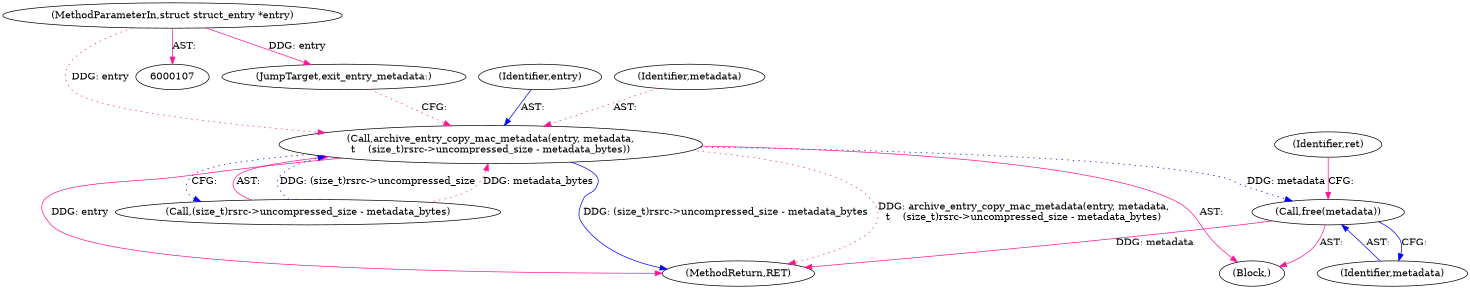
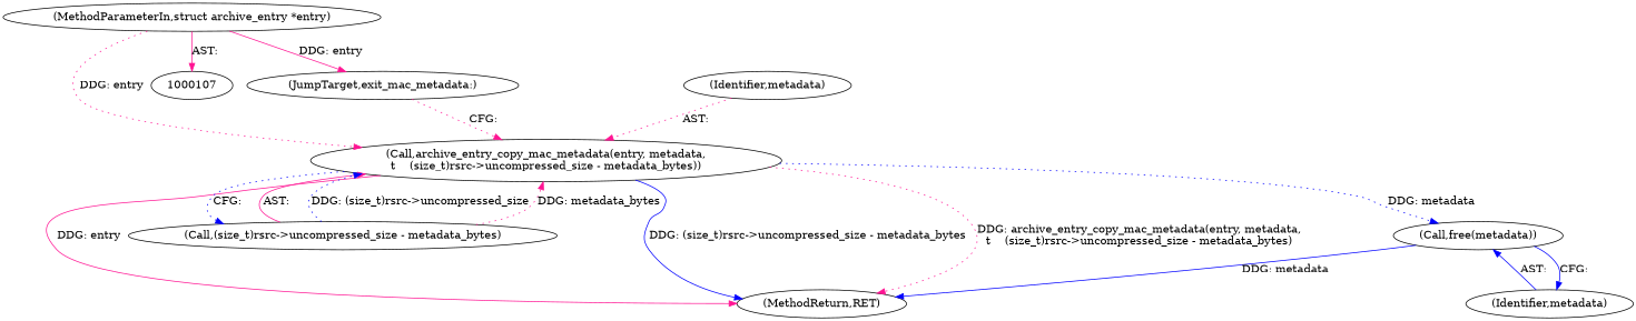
  digraph {
    edge [color=deeppink style=solid]
-   n1 [label="(MethodParameterIn,struct struct_entry *entry)"]
+   n1 [label="(MethodParameterIn,struct archive_entry *entry)"]
    n2 [label="(Call,archive_entry_copy_mac_metadata(entry, metadata,\n\t    (size_t)rsrc->uncompressed_size - metadata_bytes))"]
-   1000107 [label=6000107]
-   n4 [label="(JumpTarget,exit_entry_metadata:)"]
+   1000107
+   n4 [label="(JumpTarget,exit_mac_metadata:)"]
    n5 [label="(MethodReturn,RET)"]
    n6 [label="(Call,free(metadata))"]
-   n7 [label="(Block,)"]
    n8 [label="(Call,(size_t)rsrc->uncompressed_size - metadata_bytes)"]
    n9 [label="(Identifier,metadata)"]
-   n10 [label="(Identifier,entry)"]
-   n11 [label="(Identifier,ret)"]
    n12 [label="(Identifier,metadata)"]
    n1 -> n2 [label="DDG: entry" style=dotted]
    n1 -> 1000107 [label="AST: "]
    n1 -> n4 [label="DDG: entry"]
    n2 -> n5 [label="DDG: archive_entry_copy_mac_metadata(entry, metadata,\n\t    (size_t)rsrc->uncompressed_size - metadata_bytes)" style=dotted]
    n2 -> n5 [color=blue label="DDG: (size_t)rsrc->uncompressed_size - metadata_bytes"]
    n2 -> n5 [label="DDG: entry"]
    n2 -> n6 [color=blue label="DDG: metadata" style=dotted]
-   n2 -> n7 [label="AST: "]
    n2 -> n8 [color=blue label="CFG: " style=dotted]
    n4 -> n2 [label="CFG: " style=dotted]
-   n6 -> n5 [label="DDG: metadata"]
-   n6 -> n7 [label="AST: "]
+   n6 -> n5 [color=blue label="DDG: metadata"]
    n6 -> n9 [color=blue label="CFG: "]
    n8 -> n2 [label="AST: "]
    n8 -> n2 [color=blue label="DDG: (size_t)rsrc->uncompressed_size" style=dotted]
    n8 -> n2 [label="DDG: metadata_bytes" style=dotted]
    n9 -> n6 [color=blue label="AST: "]
-   n10 -> n2 [color=blue label="AST: "]
-   n11 -> n6 [label="CFG: "]
    n12 -> n2 [label="AST: " style=dotted]
  }
